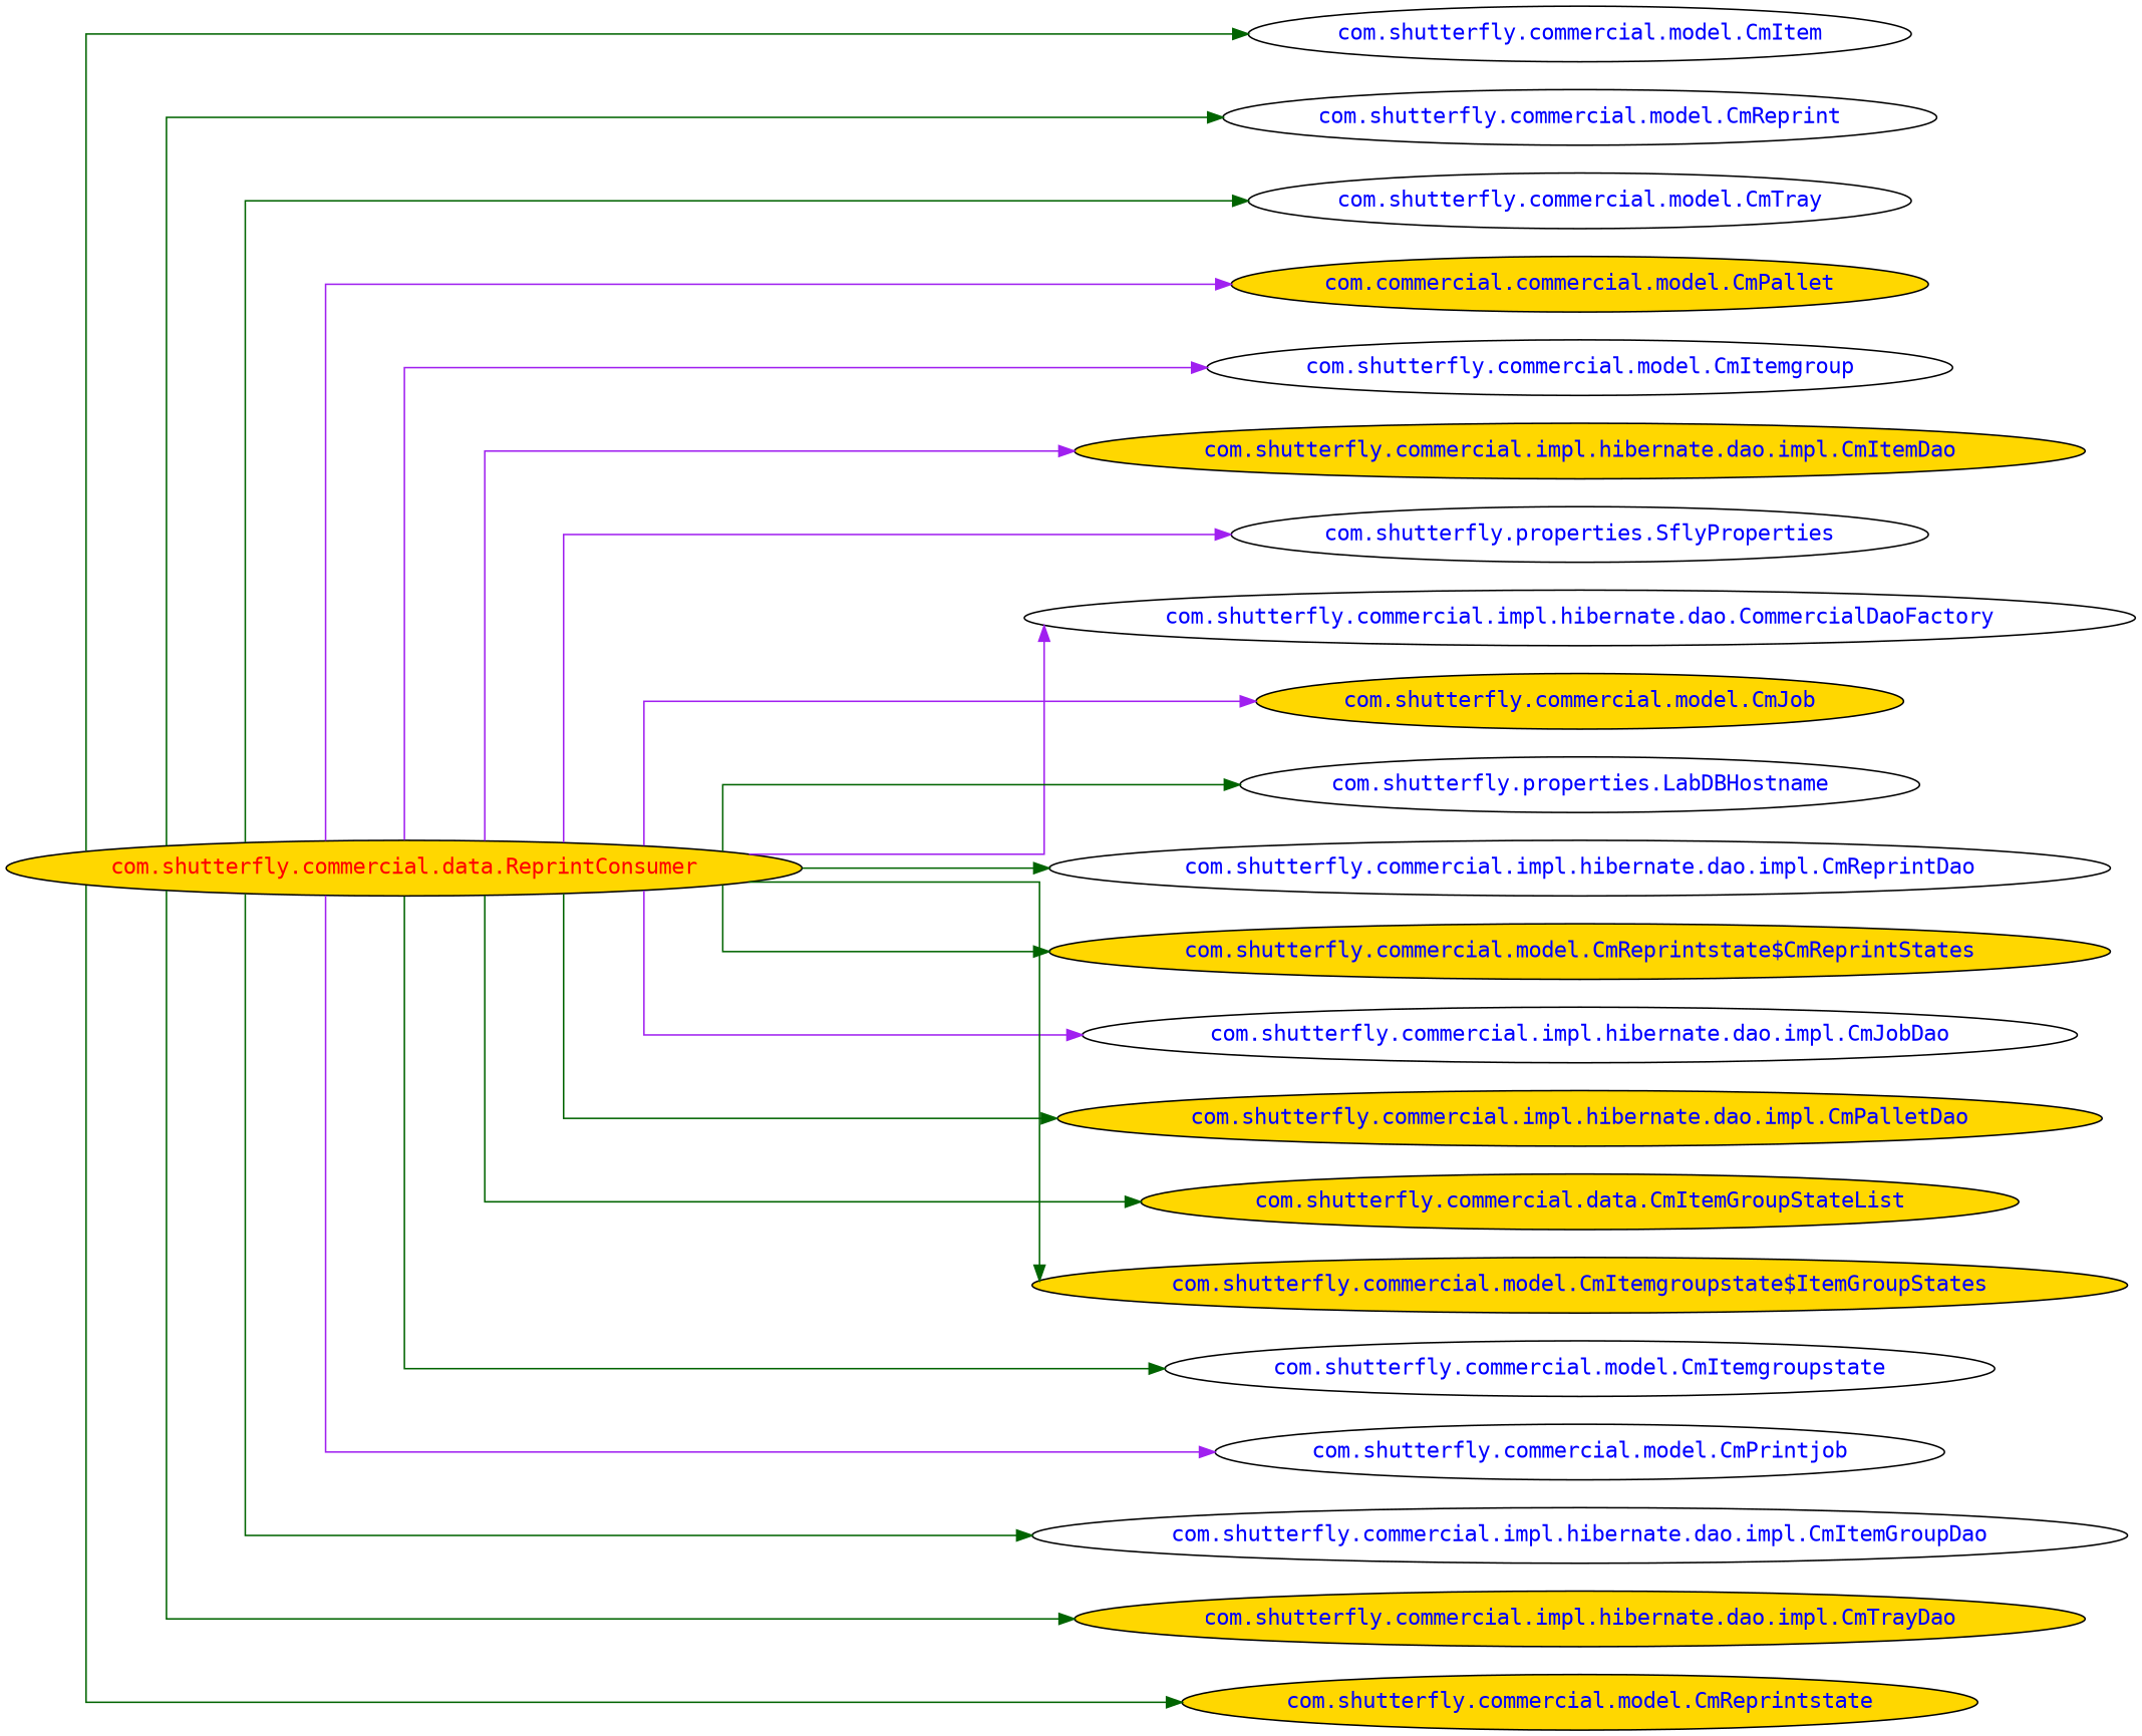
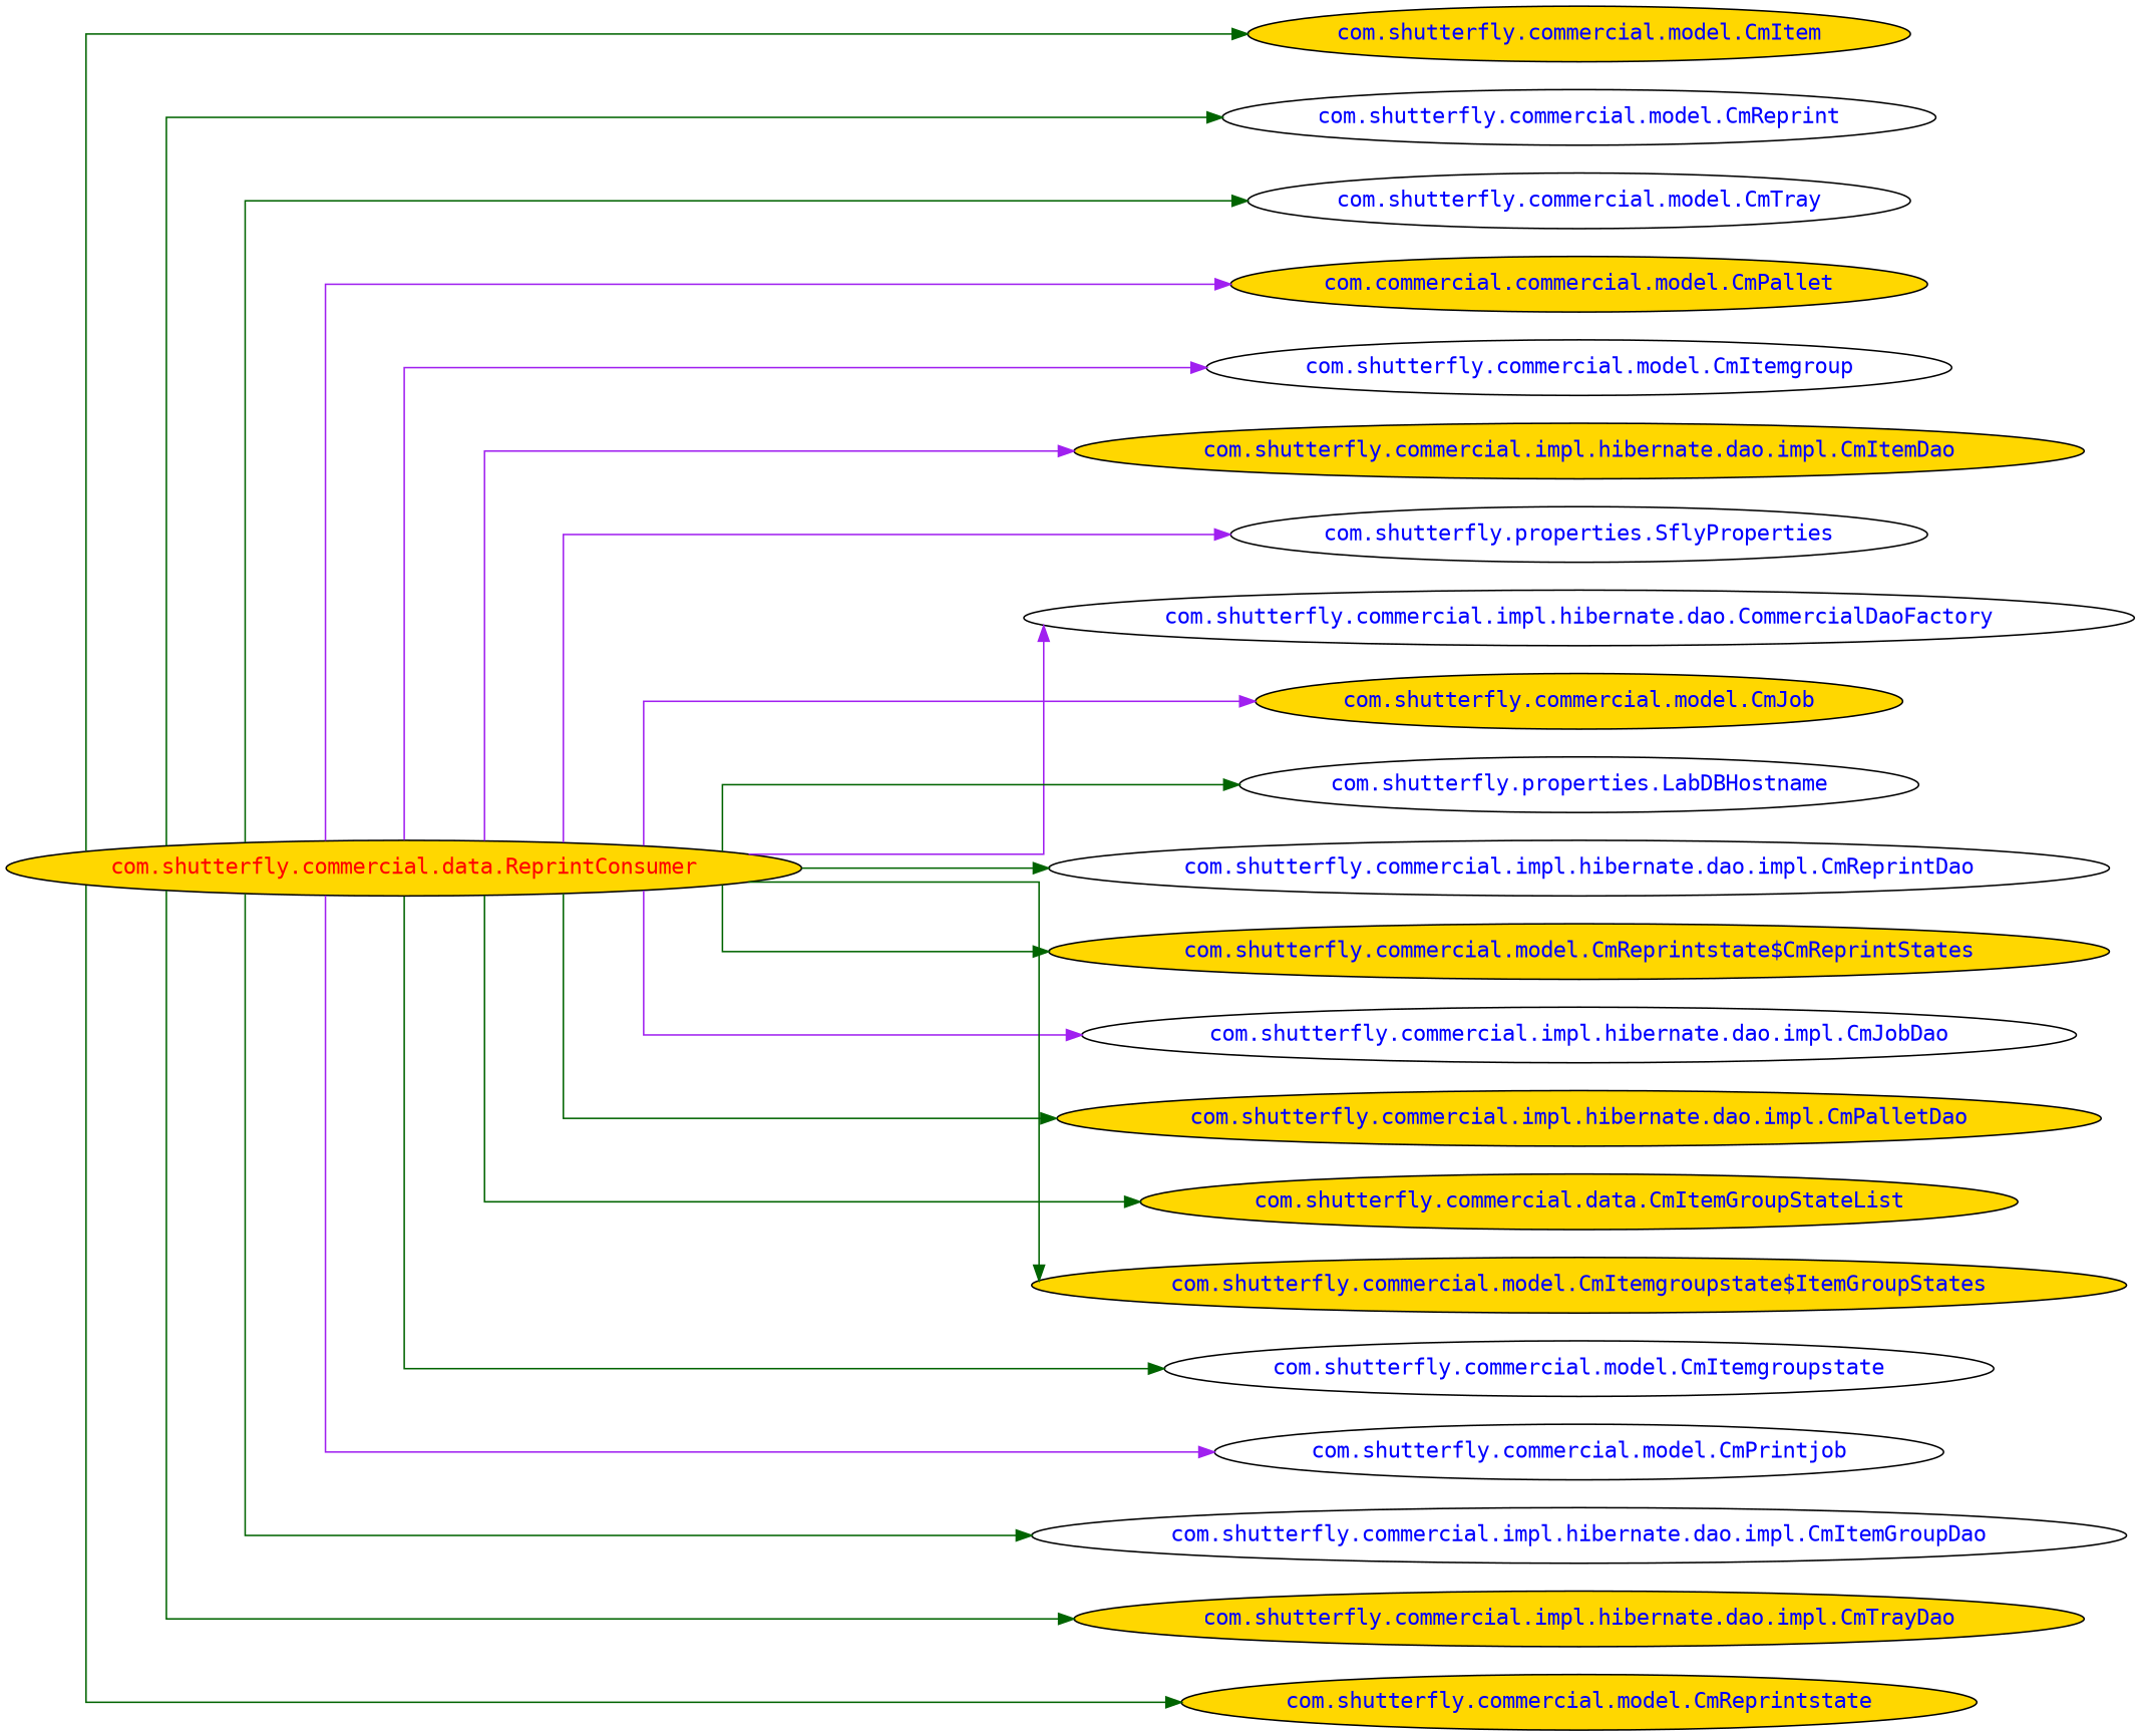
  digraph {
    concentrate=true
    fontname="DejaVu Sans Mono"
    rankdir=LR
    ranksep=2.0
    splines=ortho
    node [fillcolor=white fontcolor=blue fontname="DejaVu Sans Mono" style=filled]
    edge [color=darkgreen fontname="DejaVu Sans Mono"]
    "com.shutterfly.commercial.data.ReprintConsumer" [fillcolor=gold fontcolor=red]
-   "com.shutterfly.commercial.model.CmItem"
+   "com.shutterfly.commercial.model.CmItem" [fillcolor=gold]
    "com.shutterfly.commercial.model.CmReprint"
    "com.shutterfly.commercial.model.CmTray"
    n5 [fillcolor=gold label="com.commercial.commercial.model.CmPallet"]
    "com.shutterfly.commercial.model.CmItemgroup"
    "com.shutterfly.commercial.impl.hibernate.dao.impl.CmItemDao" [fillcolor=gold]
    "com.shutterfly.properties.SflyProperties"
    "com.shutterfly.commercial.impl.hibernate.dao.CommercialDaoFactory"
    "com.shutterfly.commercial.model.CmJob" [fillcolor=gold]
    "com.shutterfly.properties.LabDBHostname"
    "com.shutterfly.commercial.impl.hibernate.dao.impl.CmReprintDao"
    "com.shutterfly.commercial.model.CmReprintstate$CmReprintStates" [fillcolor=gold]
    "com.shutterfly.commercial.impl.hibernate.dao.impl.CmJobDao"
    "com.shutterfly.commercial.impl.hibernate.dao.impl.CmPalletDao" [fillcolor=gold]
    "com.shutterfly.commercial.data.CmItemGroupStateList" [fillcolor=gold]
    "com.shutterfly.commercial.model.CmItemgroupstate$ItemGroupStates" [fillcolor=gold]
    "com.shutterfly.commercial.model.CmItemgroupstate"
    "com.shutterfly.commercial.model.CmPrintjob"
    "com.shutterfly.commercial.impl.hibernate.dao.impl.CmItemGroupDao"
    "com.shutterfly.commercial.impl.hibernate.dao.impl.CmTrayDao" [fillcolor=gold]
    "com.shutterfly.commercial.model.CmReprintstate" [fillcolor=gold]
    "com.shutterfly.commercial.data.ReprintConsumer" -> "com.shutterfly.commercial.model.CmItem"
    "com.shutterfly.commercial.data.ReprintConsumer" -> "com.shutterfly.commercial.model.CmReprint"
    "com.shutterfly.commercial.data.ReprintConsumer" -> "com.shutterfly.commercial.model.CmTray"
    "com.shutterfly.commercial.data.ReprintConsumer" -> n5 [color=purple]
    "com.shutterfly.commercial.data.ReprintConsumer" -> "com.shutterfly.commercial.model.CmItemgroup" [color=purple]
    "com.shutterfly.commercial.data.ReprintConsumer" -> "com.shutterfly.commercial.impl.hibernate.dao.impl.CmItemDao" [color=purple]
    "com.shutterfly.commercial.data.ReprintConsumer" -> "com.shutterfly.properties.SflyProperties" [color=purple]
    "com.shutterfly.commercial.data.ReprintConsumer" -> "com.shutterfly.commercial.impl.hibernate.dao.CommercialDaoFactory" [color=purple]
    "com.shutterfly.commercial.data.ReprintConsumer" -> "com.shutterfly.commercial.model.CmJob" [color=purple]
    "com.shutterfly.commercial.data.ReprintConsumer" -> "com.shutterfly.properties.LabDBHostname"
    "com.shutterfly.commercial.data.ReprintConsumer" -> "com.shutterfly.commercial.impl.hibernate.dao.impl.CmReprintDao"
    "com.shutterfly.commercial.data.ReprintConsumer" -> "com.shutterfly.commercial.model.CmReprintstate$CmReprintStates"
    "com.shutterfly.commercial.data.ReprintConsumer" -> "com.shutterfly.commercial.impl.hibernate.dao.impl.CmJobDao" [color=purple]
    "com.shutterfly.commercial.data.ReprintConsumer" -> "com.shutterfly.commercial.impl.hibernate.dao.impl.CmPalletDao"
    "com.shutterfly.commercial.data.ReprintConsumer" -> "com.shutterfly.commercial.data.CmItemGroupStateList"
    "com.shutterfly.commercial.data.ReprintConsumer" -> "com.shutterfly.commercial.model.CmItemgroupstate$ItemGroupStates"
    "com.shutterfly.commercial.data.ReprintConsumer" -> "com.shutterfly.commercial.model.CmItemgroupstate"
    "com.shutterfly.commercial.data.ReprintConsumer" -> "com.shutterfly.commercial.model.CmPrintjob" [color=purple]
    "com.shutterfly.commercial.data.ReprintConsumer" -> "com.shutterfly.commercial.impl.hibernate.dao.impl.CmItemGroupDao"
    "com.shutterfly.commercial.data.ReprintConsumer" -> "com.shutterfly.commercial.impl.hibernate.dao.impl.CmTrayDao"
    "com.shutterfly.commercial.data.ReprintConsumer" -> "com.shutterfly.commercial.model.CmReprintstate"
  }
